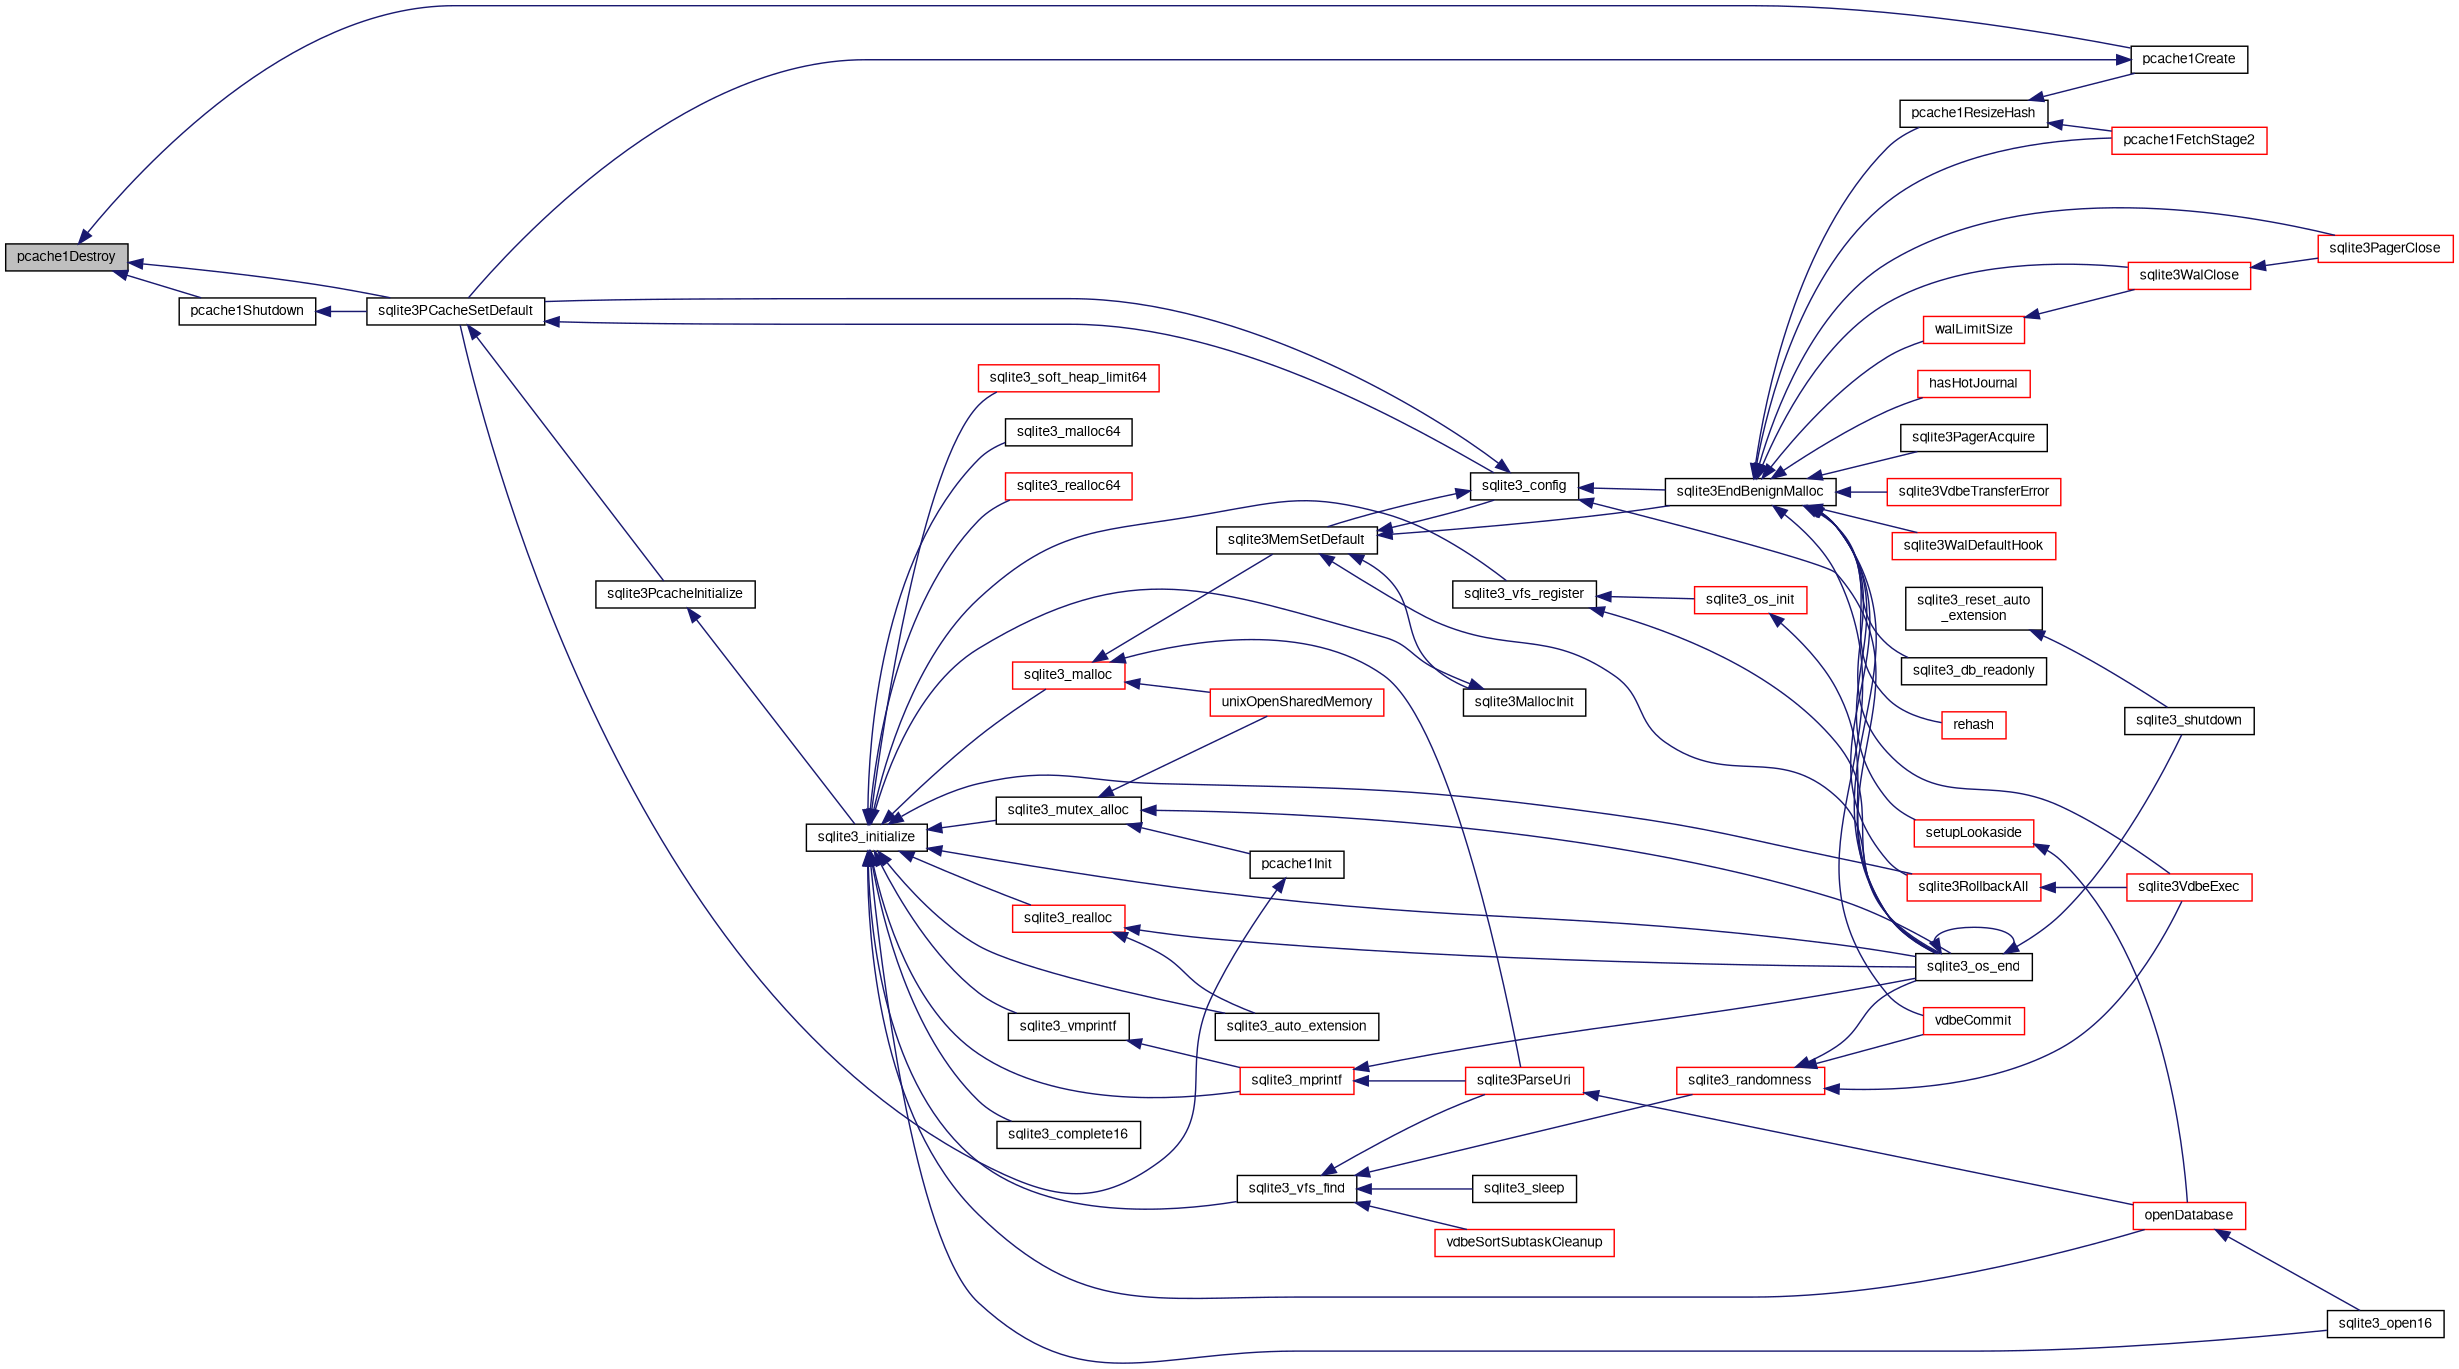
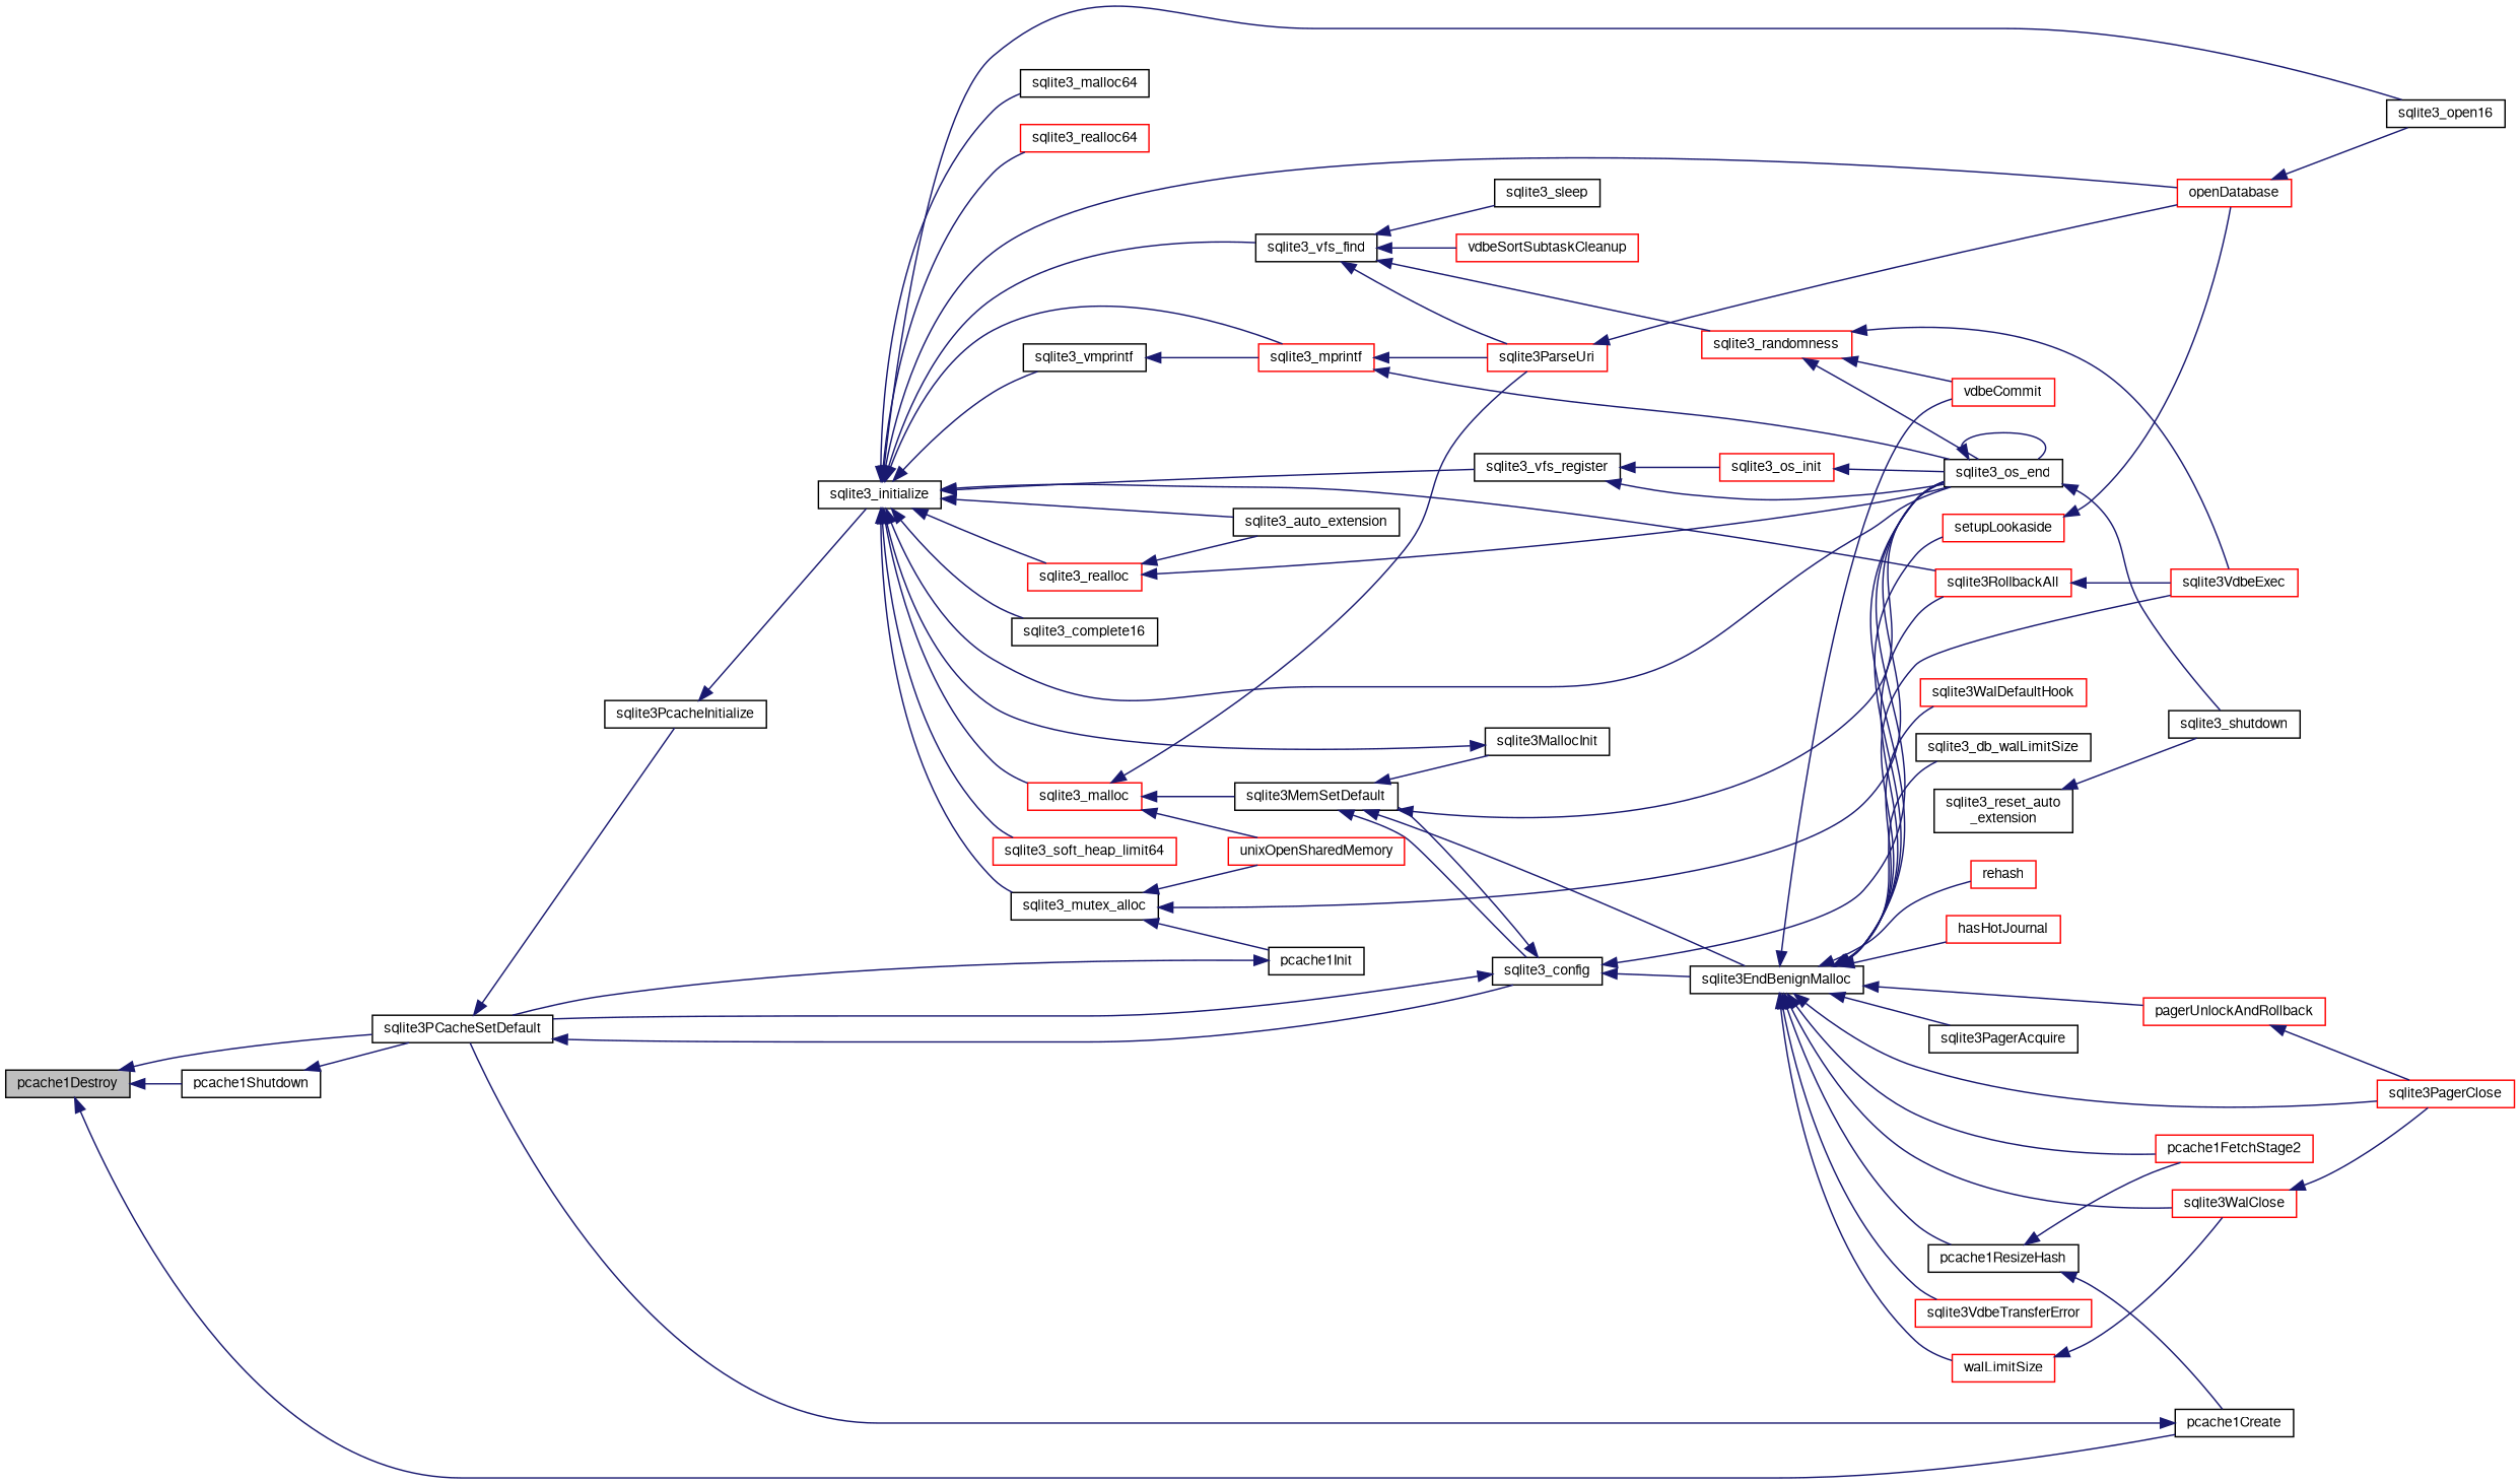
  digraph {
    rankdir=LR
    node [color=black fillcolor=white fontname=FreeSans fontsize=10 shape=record style=filled]
    edge [color=midnightblue dir=back fontname=FreeSans fontsize=10 labelfontname=FreeSans labelfontsize=10 style=solid]
    n1 [fillcolor=grey75 fontcolor=black height=0.2 label=pcache1Destroy width=0.4]
    n2 [height=0.2 label=pcache1Shutdown width=0.4]
    n3 [height=0.2 label=sqlite3PCacheSetDefault width=0.4]
    n4 [height=0.2 label=pcache1Create width=0.4]
    n5 [height=0.2 label=sqlite3PcacheInitialize width=0.4]
    n6 [height=0.2 label=sqlite3_config width=0.4]
    n7 [height=0.2 label=sqlite3_initialize width=0.4]
    n8 [height=0.2 label=sqlite3_os_end width=0.4]
    n9 [height=0.2 label=sqlite3MemSetDefault width=0.4]
    n10 [height=0.2 label=sqlite3EndBenignMalloc width=0.4]
    n11 [height=0.2 label=sqlite3_vfs_find width=0.4]
    n12 [color=red height=0.2 label=openDatabase width=0.4]
    n13 [height=0.2 label=sqlite3_open16 width=0.4]
    n14 [height=0.2 label=sqlite3_vfs_register width=0.4]
    n15 [height=0.2 label=sqlite3_mutex_alloc width=0.4]
    n16 [color=red height=0.2 label=sqlite3_soft_heap_limit64 width=0.4]
    n17 [color=red height=0.2 label=sqlite3_malloc width=0.4]
    n18 [height=0.2 label=sqlite3_malloc64 width=0.4]
    n19 [color=red height=0.2 label=sqlite3_realloc width=0.4]
    n20 [height=0.2 label=sqlite3_auto_extension width=0.4]
    n21 [color=red height=0.2 label=sqlite3_realloc64 width=0.4]
    n22 [height=0.2 label=sqlite3_vmprintf width=0.4]
    n23 [color=red height=0.2 label=sqlite3_mprintf width=0.4]
    n24 [height=0.2 label=sqlite3_complete16 width=0.4]
    n25 [color=red height=0.2 label=sqlite3RollbackAll width=0.4]
    n26 [color=red height=0.2 label=sqlite3_randomness width=0.4]
    n27 [color=red height=0.2 label=vdbeSortSubtaskCleanup width=0.4]
    n28 [color=red height=0.2 label=sqlite3ParseUri width=0.4]
    n29 [height=0.2 label=sqlite3_sleep width=0.4]
    n30 [height=0.2 label=sqlite3_shutdown width=0.4]
    n31 [color=red height=0.2 label=sqlite3_os_init width=0.4]
    n32 [color=red height=0.2 label=unixOpenSharedMemory width=0.4]
    n33 [height=0.2 label=pcache1Init width=0.4]
    n34 [height=0.2 label="sqlite3_reset_auto\l_extension" width=0.4]
    n35 [color=red height=0.2 label=vdbeCommit width=0.4]
    n36 [color=red height=0.2 label=sqlite3VdbeExec width=0.4]
    n37 [height=0.2 label=sqlite3MallocInit width=0.4]
    n38 [color=red height=0.2 label=rehash width=0.4]
    n39 [height=0.2 label=pcache1ResizeHash width=0.4]
    n40 [color=red height=0.2 label=pcache1FetchStage2 width=0.4]
+   n41 [color=red height=0.2 label=pagerUnlockAndRollback width=0.4]
    n42 [color=red height=0.2 label=sqlite3PagerClose width=0.4]
    n43 [color=red height=0.2 label=hasHotJournal width=0.4]
    n44 [height=0.2 label=sqlite3PagerAcquire width=0.4]
    n45 [color=red height=0.2 label=walLimitSize width=0.4]
    n46 [color=red height=0.2 label=sqlite3WalClose width=0.4]
    n47 [color=red height=0.2 label=sqlite3VdbeTransferError width=0.4]
    n48 [color=red height=0.2 label=setupLookaside width=0.4]
    n49 [color=red height=0.2 label=sqlite3WalDefaultHook width=0.4]
-   n50 [height=0.2 label=sqlite3_db_readonly width=0.4]
+   n50 [height=0.2 label=sqlite3_db_walLimitSize width=0.4]
    n1 -> n2
    n1 -> n3
    n1 -> n4
    n2 -> n3
    n3 -> n5
    n3 -> n6
    n4 -> n3
    n5 -> n7
    n6 -> n3
    n6 -> n8
    n6 -> n9
    n6 -> n10
    n7 -> n8
    n7 -> n11
    n7 -> n12
    n7 -> n13
    n7 -> n14
    n7 -> n15
    n7 -> n16
    n7 -> n17
    n7 -> n18
    n7 -> n19
    n7 -> n20
    n7 -> n21
    n7 -> n22
    n7 -> n23
    n7 -> n24
    n7 -> n25
    n8 -> n8
    n8 -> n30
    n9 -> n6
    n9 -> n8
    n9 -> n10
    n9 -> n37
    n10 -> n8
    n10 -> n25
    n10 -> n35
    n10 -> n36
    n10 -> n38
    n10 -> n39
    n10 -> n40
+   n10 -> n41
    n10 -> n42
    n10 -> n43
    n10 -> n44
    n10 -> n45
    n10 -> n46
    n10 -> n47
    n10 -> n48
    n10 -> n49
    n10 -> n50
    n11 -> n26
    n11 -> n27
    n11 -> n28
    n11 -> n29
    n12 -> n13
    n14 -> n8
    n14 -> n31
    n15 -> n8
    n15 -> n32
    n15 -> n33
    n17 -> n9
    n17 -> n28
    n17 -> n32
    n19 -> n8
    n19 -> n20
    n22 -> n23
    n23 -> n8
    n23 -> n28
    n25 -> n36
    n26 -> n8
    n26 -> n35
    n26 -> n36
    n28 -> n12
    n31 -> n8
    n33 -> n3
    n34 -> n30
    n37 -> n7
    n39 -> n4
    n39 -> n40
+   n41 -> n42
    n45 -> n46
    n46 -> n42
    n48 -> n12
  }
